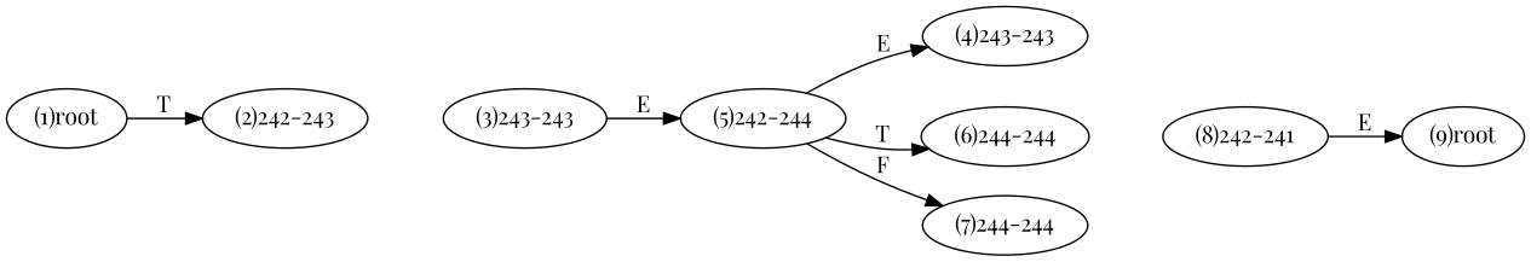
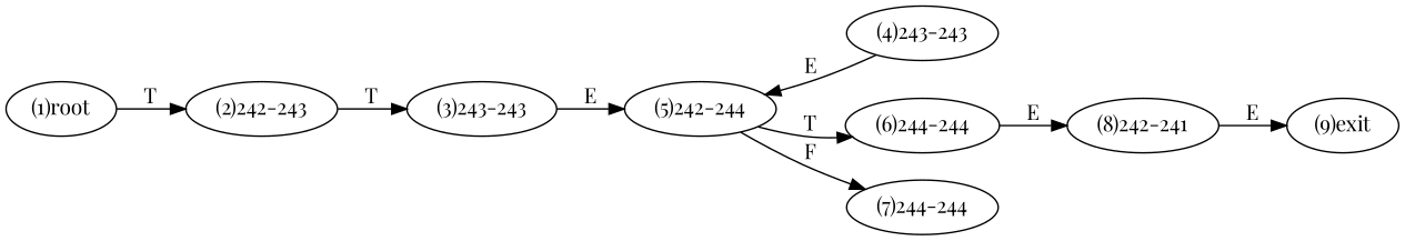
  digraph {
    fontname="Playfair Display"
    rankdir=LR
    node [fontname="Playfair Display"]
    edge [fontname="Playfair Display"]
    n1 [label="(1)root"]
    n2 [label="(2)242-243"]
    n3 [label="(3)243-243"]
    n4 [label="(5)242-244"]
    n5 [label="(4)243-243"]
    n6 [label="(6)244-244"]
    n7 [label="(7)244-244"]
    n8 [label="(8)242-241"]
-   n9 [label="(9)root"]
+   n9 [label="(9)exit"]
    n1 -> n2 [label=T]
+   n2 -> n3 [label=T]
    n3 -> n4 [label=E]
    n4 -> n6 [label=T]
    n4 -> n7 [label=F]
-   n4 -> n5 [label=E]
+   n5 -> n4 [label=E]
+   n6 -> n8 [label=E]
    n8 -> n9 [label=E]
  }
